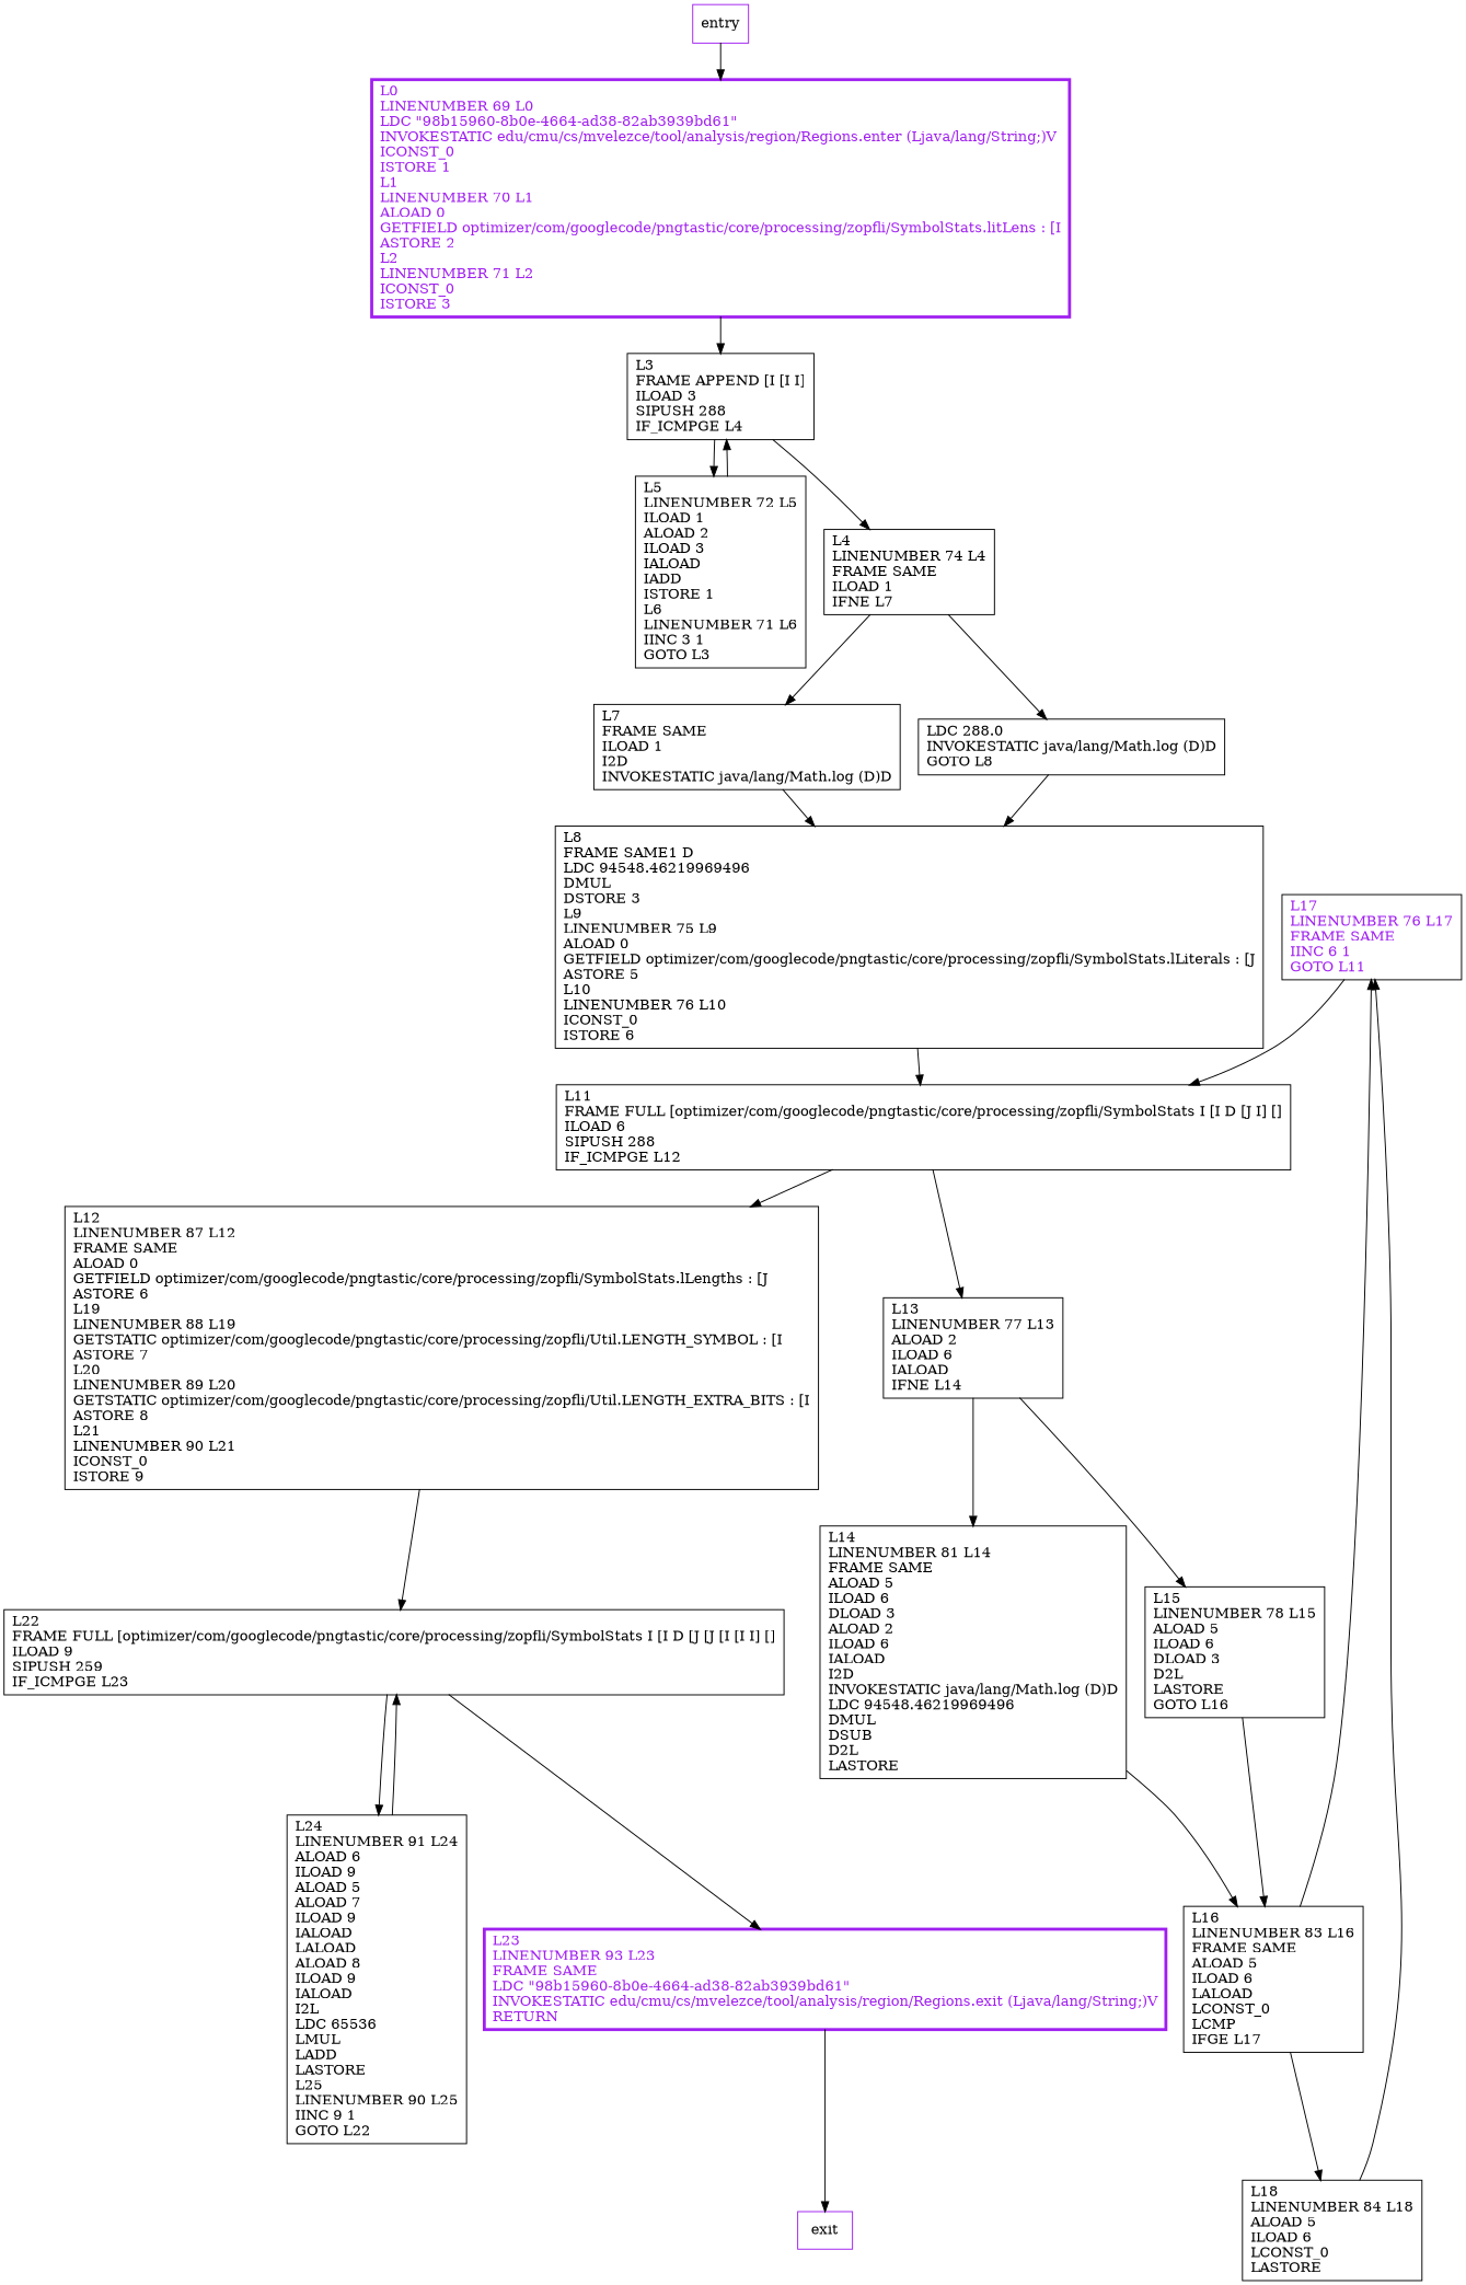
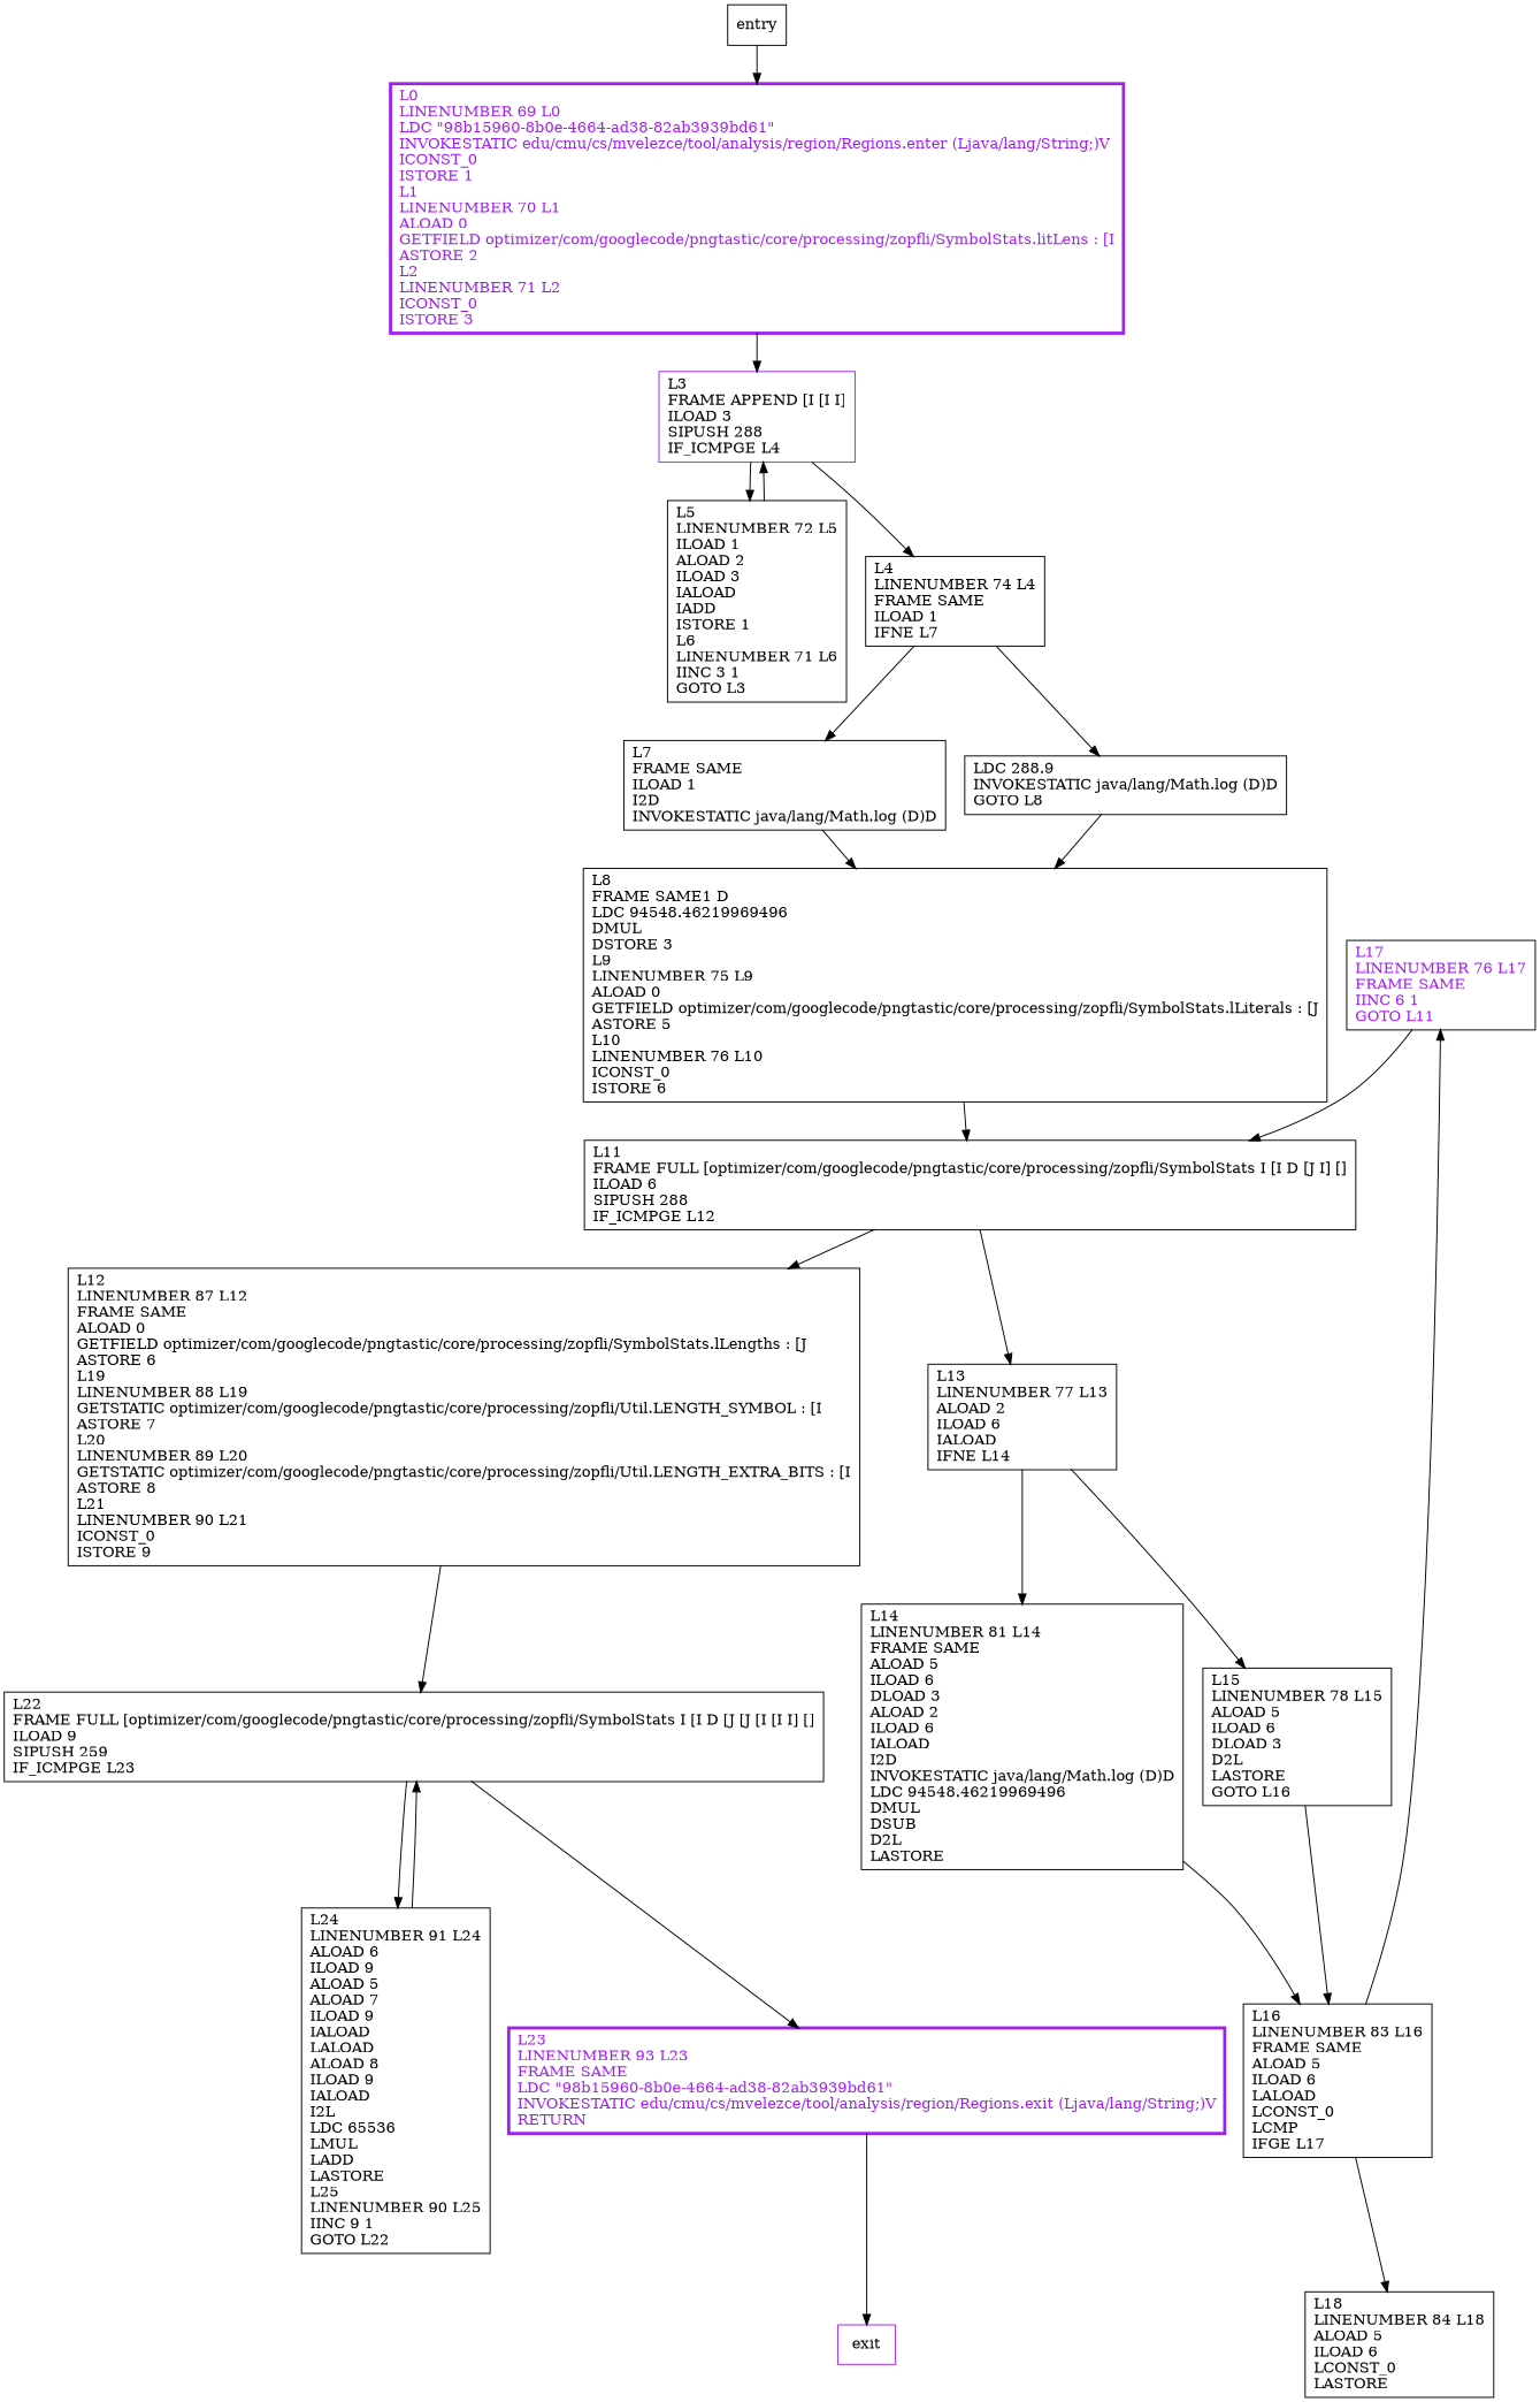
  digraph {
    node [shape=record]
    n1 [fontcolor=purple label="L17\lLINENUMBER 76 L17\lFRAME SAME\lIINC 6 1\lGOTO L11\l"]
    n2 [label="L11\lFRAME FULL [optimizer/com/googlecode/pngtastic/core/processing/zopfli/SymbolStats I [I D [J I] []\lILOAD 6\lSIPUSH 288\lIF_ICMPGE L12\l"]
    n3 [label="L12\lLINENUMBER 87 L12\lFRAME SAME\lALOAD 0\lGETFIELD optimizer/com/googlecode/pngtastic/core/processing/zopfli/SymbolStats.lLengths : [J\lASTORE 6\lL19\lLINENUMBER 88 L19\lGETSTATIC optimizer/com/googlecode/pngtastic/core/processing/zopfli/Util.LENGTH_SYMBOL : [I\lASTORE 7\lL20\lLINENUMBER 89 L20\lGETSTATIC optimizer/com/googlecode/pngtastic/core/processing/zopfli/Util.LENGTH_EXTRA_BITS : [I\lASTORE 8\lL21\lLINENUMBER 90 L21\lICONST_0\lISTORE 9\l"]
    n4 [label="L13\lLINENUMBER 77 L13\lALOAD 2\lILOAD 6\lIALOAD\lIFNE L14\l"]
    n5 [label="L22\lFRAME FULL [optimizer/com/googlecode/pngtastic/core/processing/zopfli/SymbolStats I [I D [J [J [I [I I] []\lILOAD 9\lSIPUSH 259\lIF_ICMPGE L23\l"]
    n6 [label="L24\lLINENUMBER 91 L24\lALOAD 6\lILOAD 9\lALOAD 5\lALOAD 7\lILOAD 9\lIALOAD\lLALOAD\lALOAD 8\lILOAD 9\lIALOAD\lI2L\lLDC 65536\lLMUL\lLADD\lLASTORE\lL25\lLINENUMBER 90 L25\lIINC 9 1\lGOTO L22\l"]
    n7 [color=purple fontcolor=purple label="L23\lLINENUMBER 93 L23\lFRAME SAME\lLDC \"98b15960-8b0e-4664-ad38-82ab3939bd61\"\lINVOKESTATIC edu/cmu/cs/mvelezce/tool/analysis/region/Regions.exit (Ljava/lang/String;)V\lRETURN\l" penwidth=3]
    exit [color=purple]
-   n9 [label="L3\lFRAME APPEND [I [I I]\lILOAD 3\lSIPUSH 288\lIF_ICMPGE L4\l"]
+   n9 [label="L3\lFRAME APPEND [I [I I]\lILOAD 3\lSIPUSH 288\lIF_ICMPGE L4\l" color=purple]
    n10 [label="L5\lLINENUMBER 72 L5\lILOAD 1\lALOAD 2\lILOAD 3\lIALOAD\lIADD\lISTORE 1\lL6\lLINENUMBER 71 L6\lIINC 3 1\lGOTO L3\l"]
    n11 [label="L4\lLINENUMBER 74 L4\lFRAME SAME\lILOAD 1\lIFNE L7\l"]
    n12 [label="L7\lFRAME SAME\lILOAD 1\lI2D\lINVOKESTATIC java/lang/Math.log (D)D\l"]
-   n13 [label="LDC 288.0\lINVOKESTATIC java/lang/Math.log (D)D\lGOTO L8\l"]
+   n13 [label="LDC 288.9\lINVOKESTATIC java/lang/Math.log (D)D\lGOTO L8\l"]
    n14 [label="L8\lFRAME SAME1 D\lLDC 94548.46219969496\lDMUL\lDSTORE 3\lL9\lLINENUMBER 75 L9\lALOAD 0\lGETFIELD optimizer/com/googlecode/pngtastic/core/processing/zopfli/SymbolStats.lLiterals : [J\lASTORE 5\lL10\lLINENUMBER 76 L10\lICONST_0\lISTORE 6\l"]
    n15 [label="L14\lLINENUMBER 81 L14\lFRAME SAME\lALOAD 5\lILOAD 6\lDLOAD 3\lALOAD 2\lILOAD 6\lIALOAD\lI2D\lINVOKESTATIC java/lang/Math.log (D)D\lLDC 94548.46219969496\lDMUL\lDSUB\lD2L\lLASTORE\l"]
    n16 [label="L16\lLINENUMBER 83 L16\lFRAME SAME\lALOAD 5\lILOAD 6\lLALOAD\lLCONST_0\lLCMP\lIFGE L17\l"]
    n17 [label="L18\lLINENUMBER 84 L18\lALOAD 5\lILOAD 6\lLCONST_0\lLASTORE\l"]
    n18 [label="L15\lLINENUMBER 78 L15\lALOAD 5\lILOAD 6\lDLOAD 3\lD2L\lLASTORE\lGOTO L16\l"]
    n19 [color=purple fontcolor=purple label="L0\lLINENUMBER 69 L0\lLDC \"98b15960-8b0e-4664-ad38-82ab3939bd61\"\lINVOKESTATIC edu/cmu/cs/mvelezce/tool/analysis/region/Regions.enter (Ljava/lang/String;)V\lICONST_0\lISTORE 1\lL1\lLINENUMBER 70 L1\lALOAD 0\lGETFIELD optimizer/com/googlecode/pngtastic/core/processing/zopfli/SymbolStats.litLens : [I\lASTORE 2\lL2\lLINENUMBER 71 L2\lICONST_0\lISTORE 3\l" penwidth=3]
-   entry [color=purple]
+   entry
    n1 -> n2
    n2 -> n3
    n2 -> n4
    n3 -> n5
    n4 -> n15
    n4 -> n18
    n5 -> n6
    n5 -> n7
    n6 -> n5
    n7 -> exit
    n9 -> n10
    n9 -> n11
    n10 -> n9
    n11 -> n12
    n11 -> n13
    n12 -> n14
    n13 -> n14
    n14 -> n2
    n15 -> n16
    n16 -> n1
    n16 -> n17
-   n17 -> n1
    n18 -> n16
    n19 -> n9
    entry -> n19
  }
